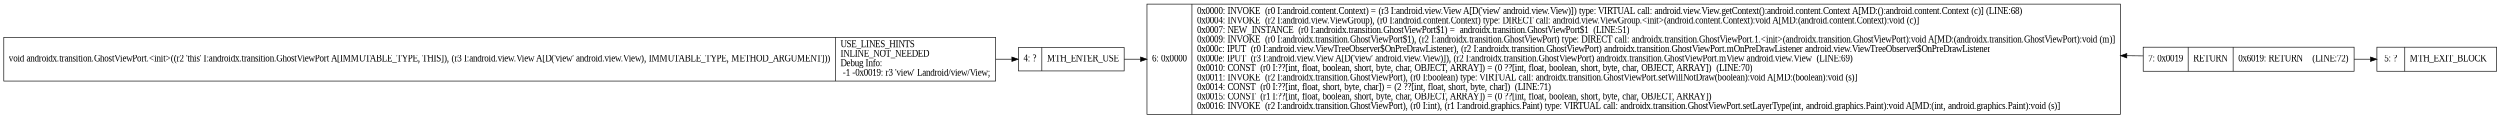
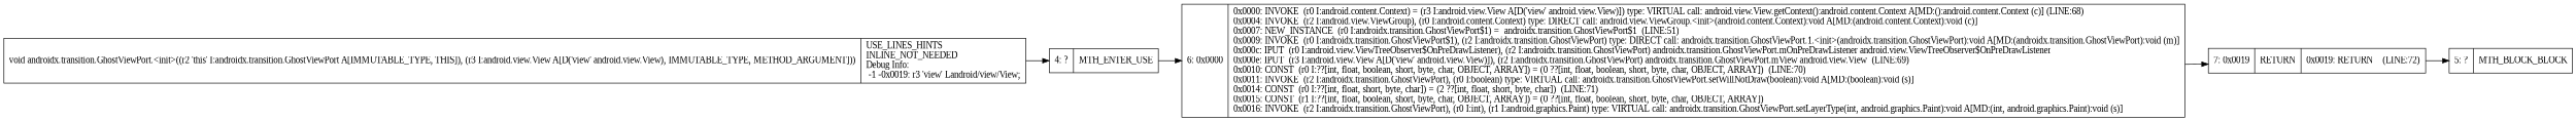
  digraph {
    fontname="Liberation Serif"
    rankdir=LR
    node [fontname="Liberation Serif" shape=record]
    edge [fontname="Liberation Serif"]
    n1 [label="{4\:\ ?|MTH_ENTER_USE\l}"]
    n2 [label="{6\:\ 0x0000|0x0000: INVOKE  (r0 I:android.content.Context) = (r3 I:android.view.View A[D('view' android.view.View)]) type: VIRTUAL call: android.view.View.getContext():android.content.Context A[MD:():android.content.Context (c)] (LINE:68)\l0x0004: INVOKE  (r2 I:android.view.ViewGroup), (r0 I:android.content.Context) type: DIRECT call: android.view.ViewGroup.\<init\>(android.content.Context):void A[MD:(android.content.Context):void (c)]\l0x0007: NEW_INSTANCE  (r0 I:androidx.transition.GhostViewPort$1) =  androidx.transition.GhostViewPort$1  (LINE:51)\l0x0009: INVOKE  (r0 I:androidx.transition.GhostViewPort$1), (r2 I:androidx.transition.GhostViewPort) type: DIRECT call: androidx.transition.GhostViewPort.1.\<init\>(androidx.transition.GhostViewPort):void A[MD:(androidx.transition.GhostViewPort):void (m)]\l0x000c: IPUT  (r0 I:android.view.ViewTreeObserver$OnPreDrawListener), (r2 I:androidx.transition.GhostViewPort) androidx.transition.GhostViewPort.mOnPreDrawListener android.view.ViewTreeObserver$OnPreDrawListener \l0x000e: IPUT  (r3 I:android.view.View A[D('view' android.view.View)]), (r2 I:androidx.transition.GhostViewPort) androidx.transition.GhostViewPort.mView android.view.View  (LINE:69)\l0x0010: CONST  (r0 I:??[int, float, boolean, short, byte, char, OBJECT, ARRAY]) = (0 ??[int, float, boolean, short, byte, char, OBJECT, ARRAY])  (LINE:70)\l0x0011: INVOKE  (r2 I:androidx.transition.GhostViewPort), (r0 I:boolean) type: VIRTUAL call: androidx.transition.GhostViewPort.setWillNotDraw(boolean):void A[MD:(boolean):void (s)]\l0x0014: CONST  (r0 I:??[int, float, short, byte, char]) = (2 ??[int, float, short, byte, char])  (LINE:71)\l0x0015: CONST  (r1 I:??[int, float, boolean, short, byte, char, OBJECT, ARRAY]) = (0 ??[int, float, boolean, short, byte, char, OBJECT, ARRAY]) \l0x0016: INVOKE  (r2 I:androidx.transition.GhostViewPort), (r0 I:int), (r1 I:android.graphics.Paint) type: VIRTUAL call: androidx.transition.GhostViewPort.setLayerType(int, android.graphics.Paint):void A[MD:(int, android.graphics.Paint):void (s)]\l}"]
-   n3 [label="{7\:\ 0x0019|RETURN\l|0x6019: RETURN    (LINE:72)\l}"]
-   n4 [label="{5\:\ ?|MTH_EXIT_BLOCK\l}"]
+   n3 [label="{7\:\ 0x0019|RETURN\l|0x0019: RETURN    (LINE:72)\l}"]
+   n4 [label="{5\:\ ?|MTH_BLOCK_BLOCK\l}"]
    n5 [label="{void androidx.transition.GhostViewPort.\<init\>((r2 'this' I:androidx.transition.GhostViewPort A[IMMUTABLE_TYPE, THIS]), (r3 I:android.view.View A[D('view' android.view.View), IMMUTABLE_TYPE, METHOD_ARGUMENT]))  | USE_LINES_HINTS\lINLINE_NOT_NEEDED\lDebug Info:\l  \-1 \-0x0019: r3 'view' Landroid\/view\/View;\l}"]
    n1 -> n2
-   n3 -> n2
+   n2 -> n3
    n3 -> n4
    n5 -> n1
  }
